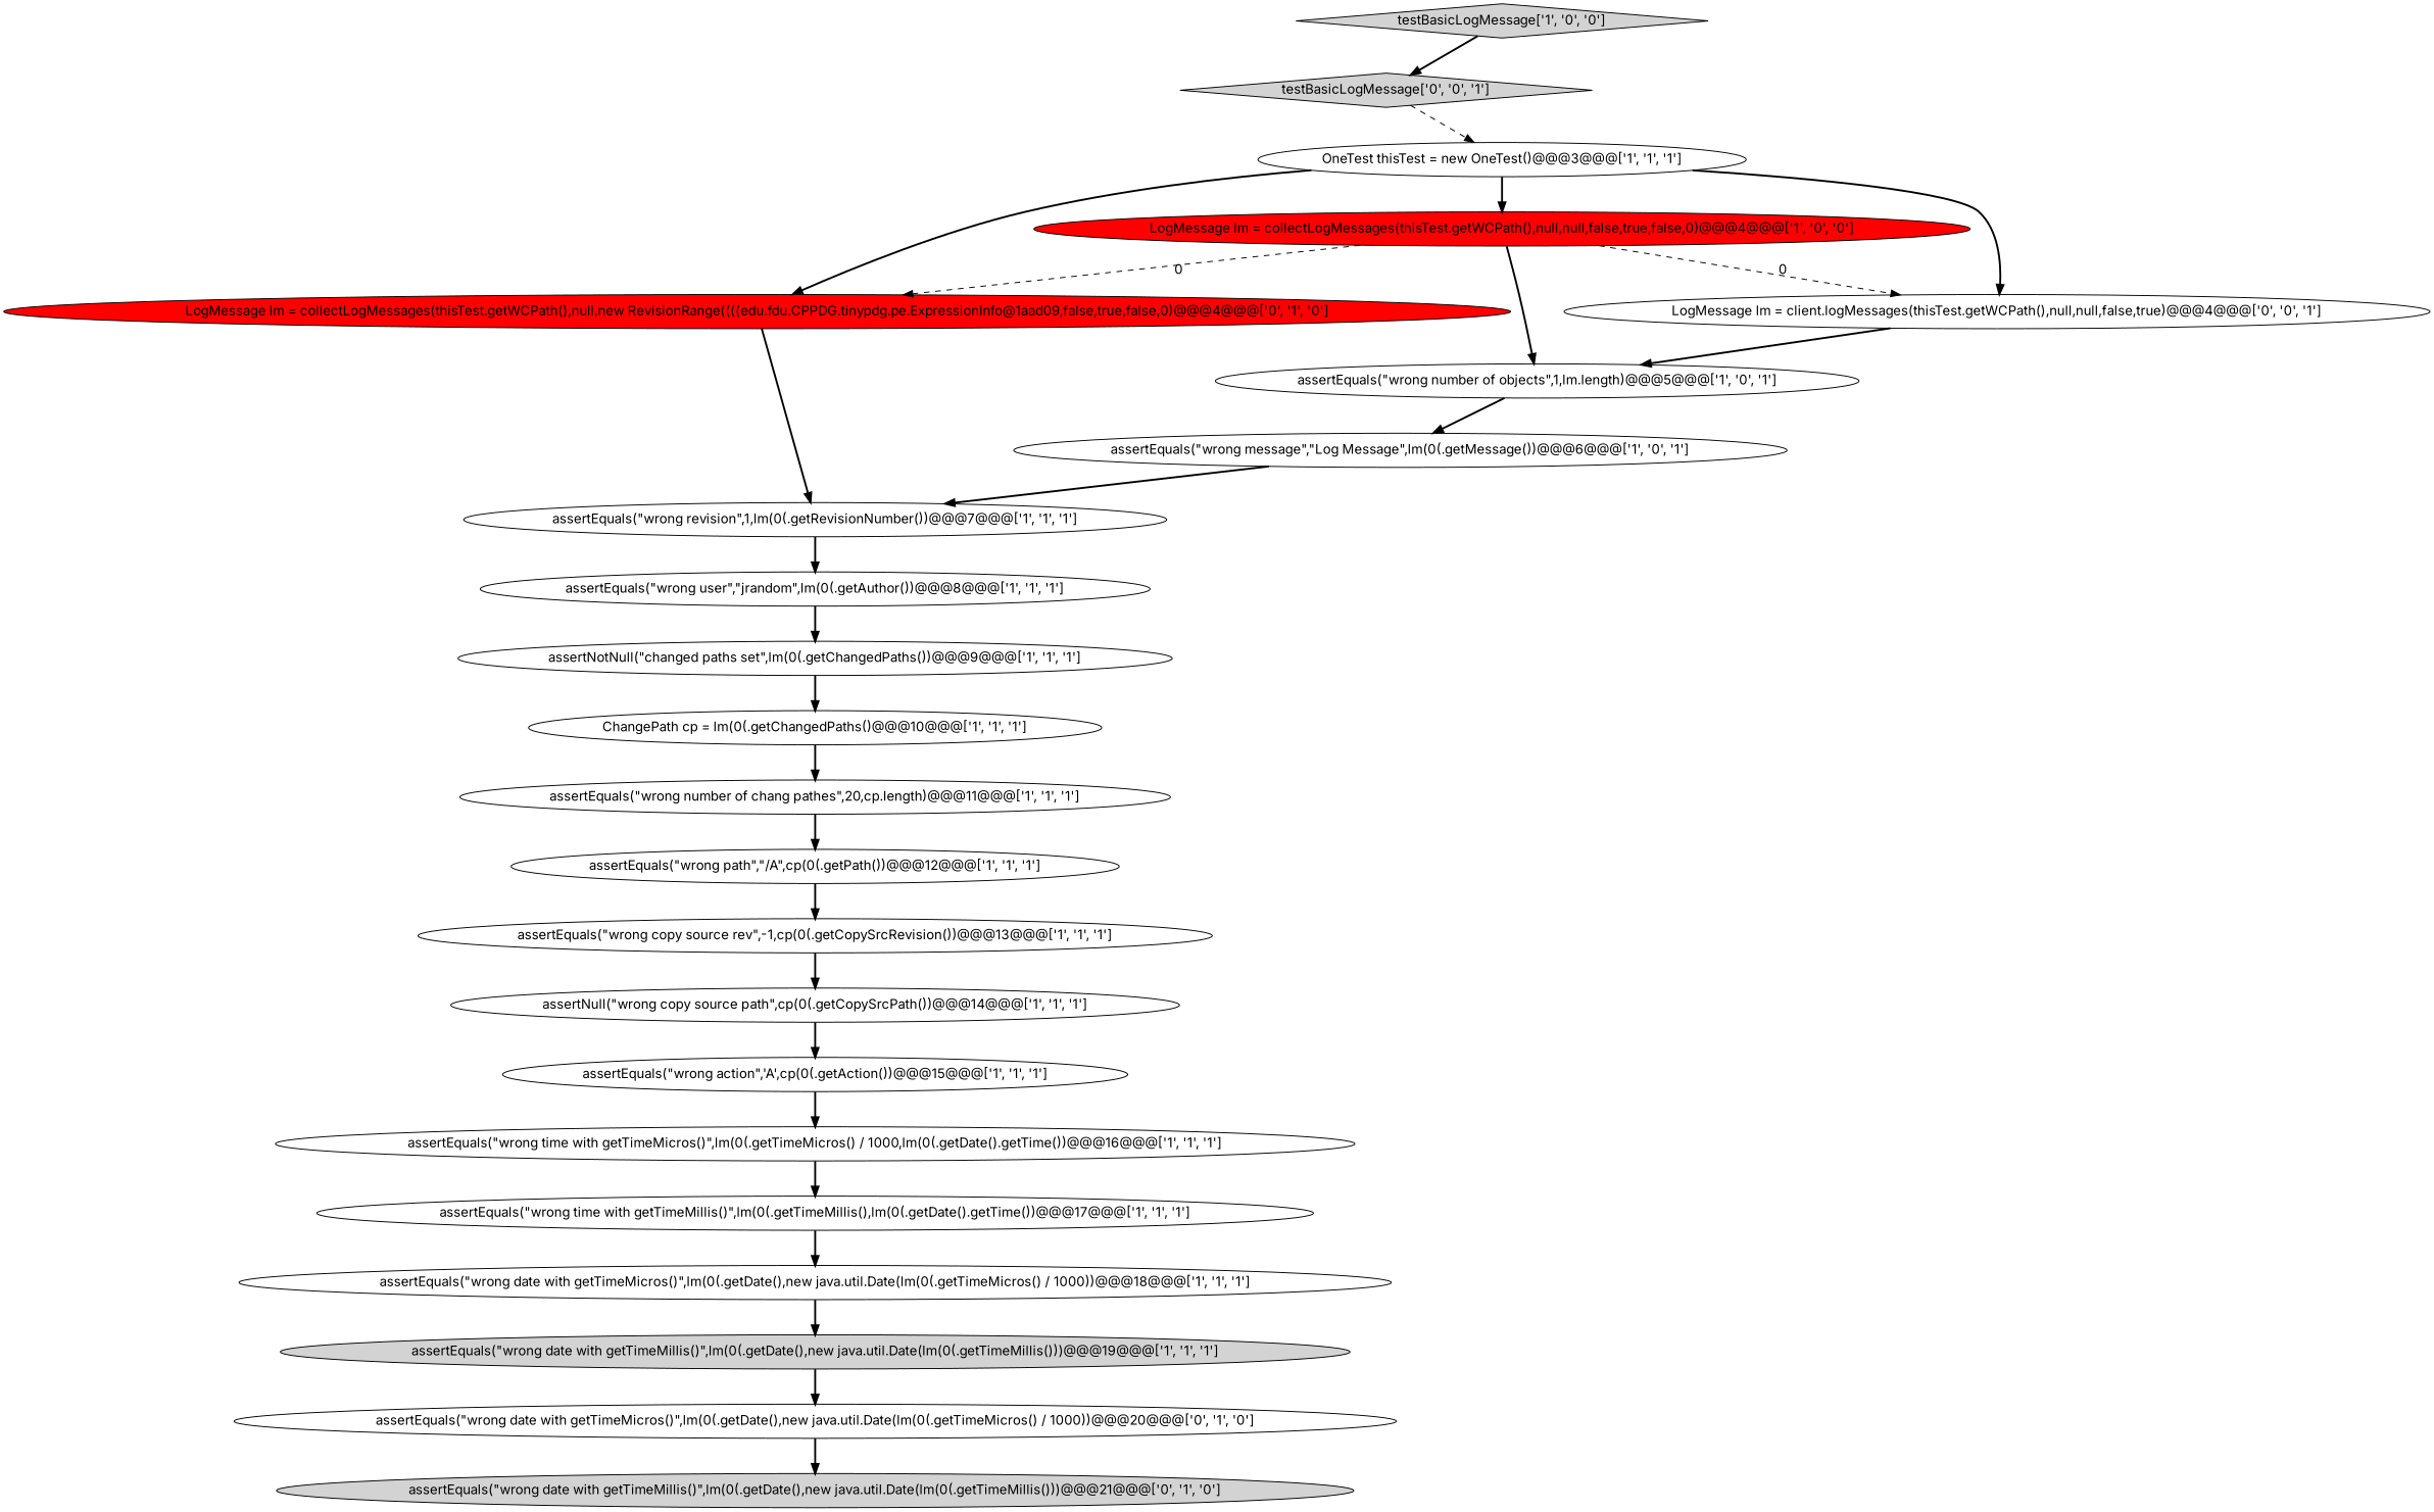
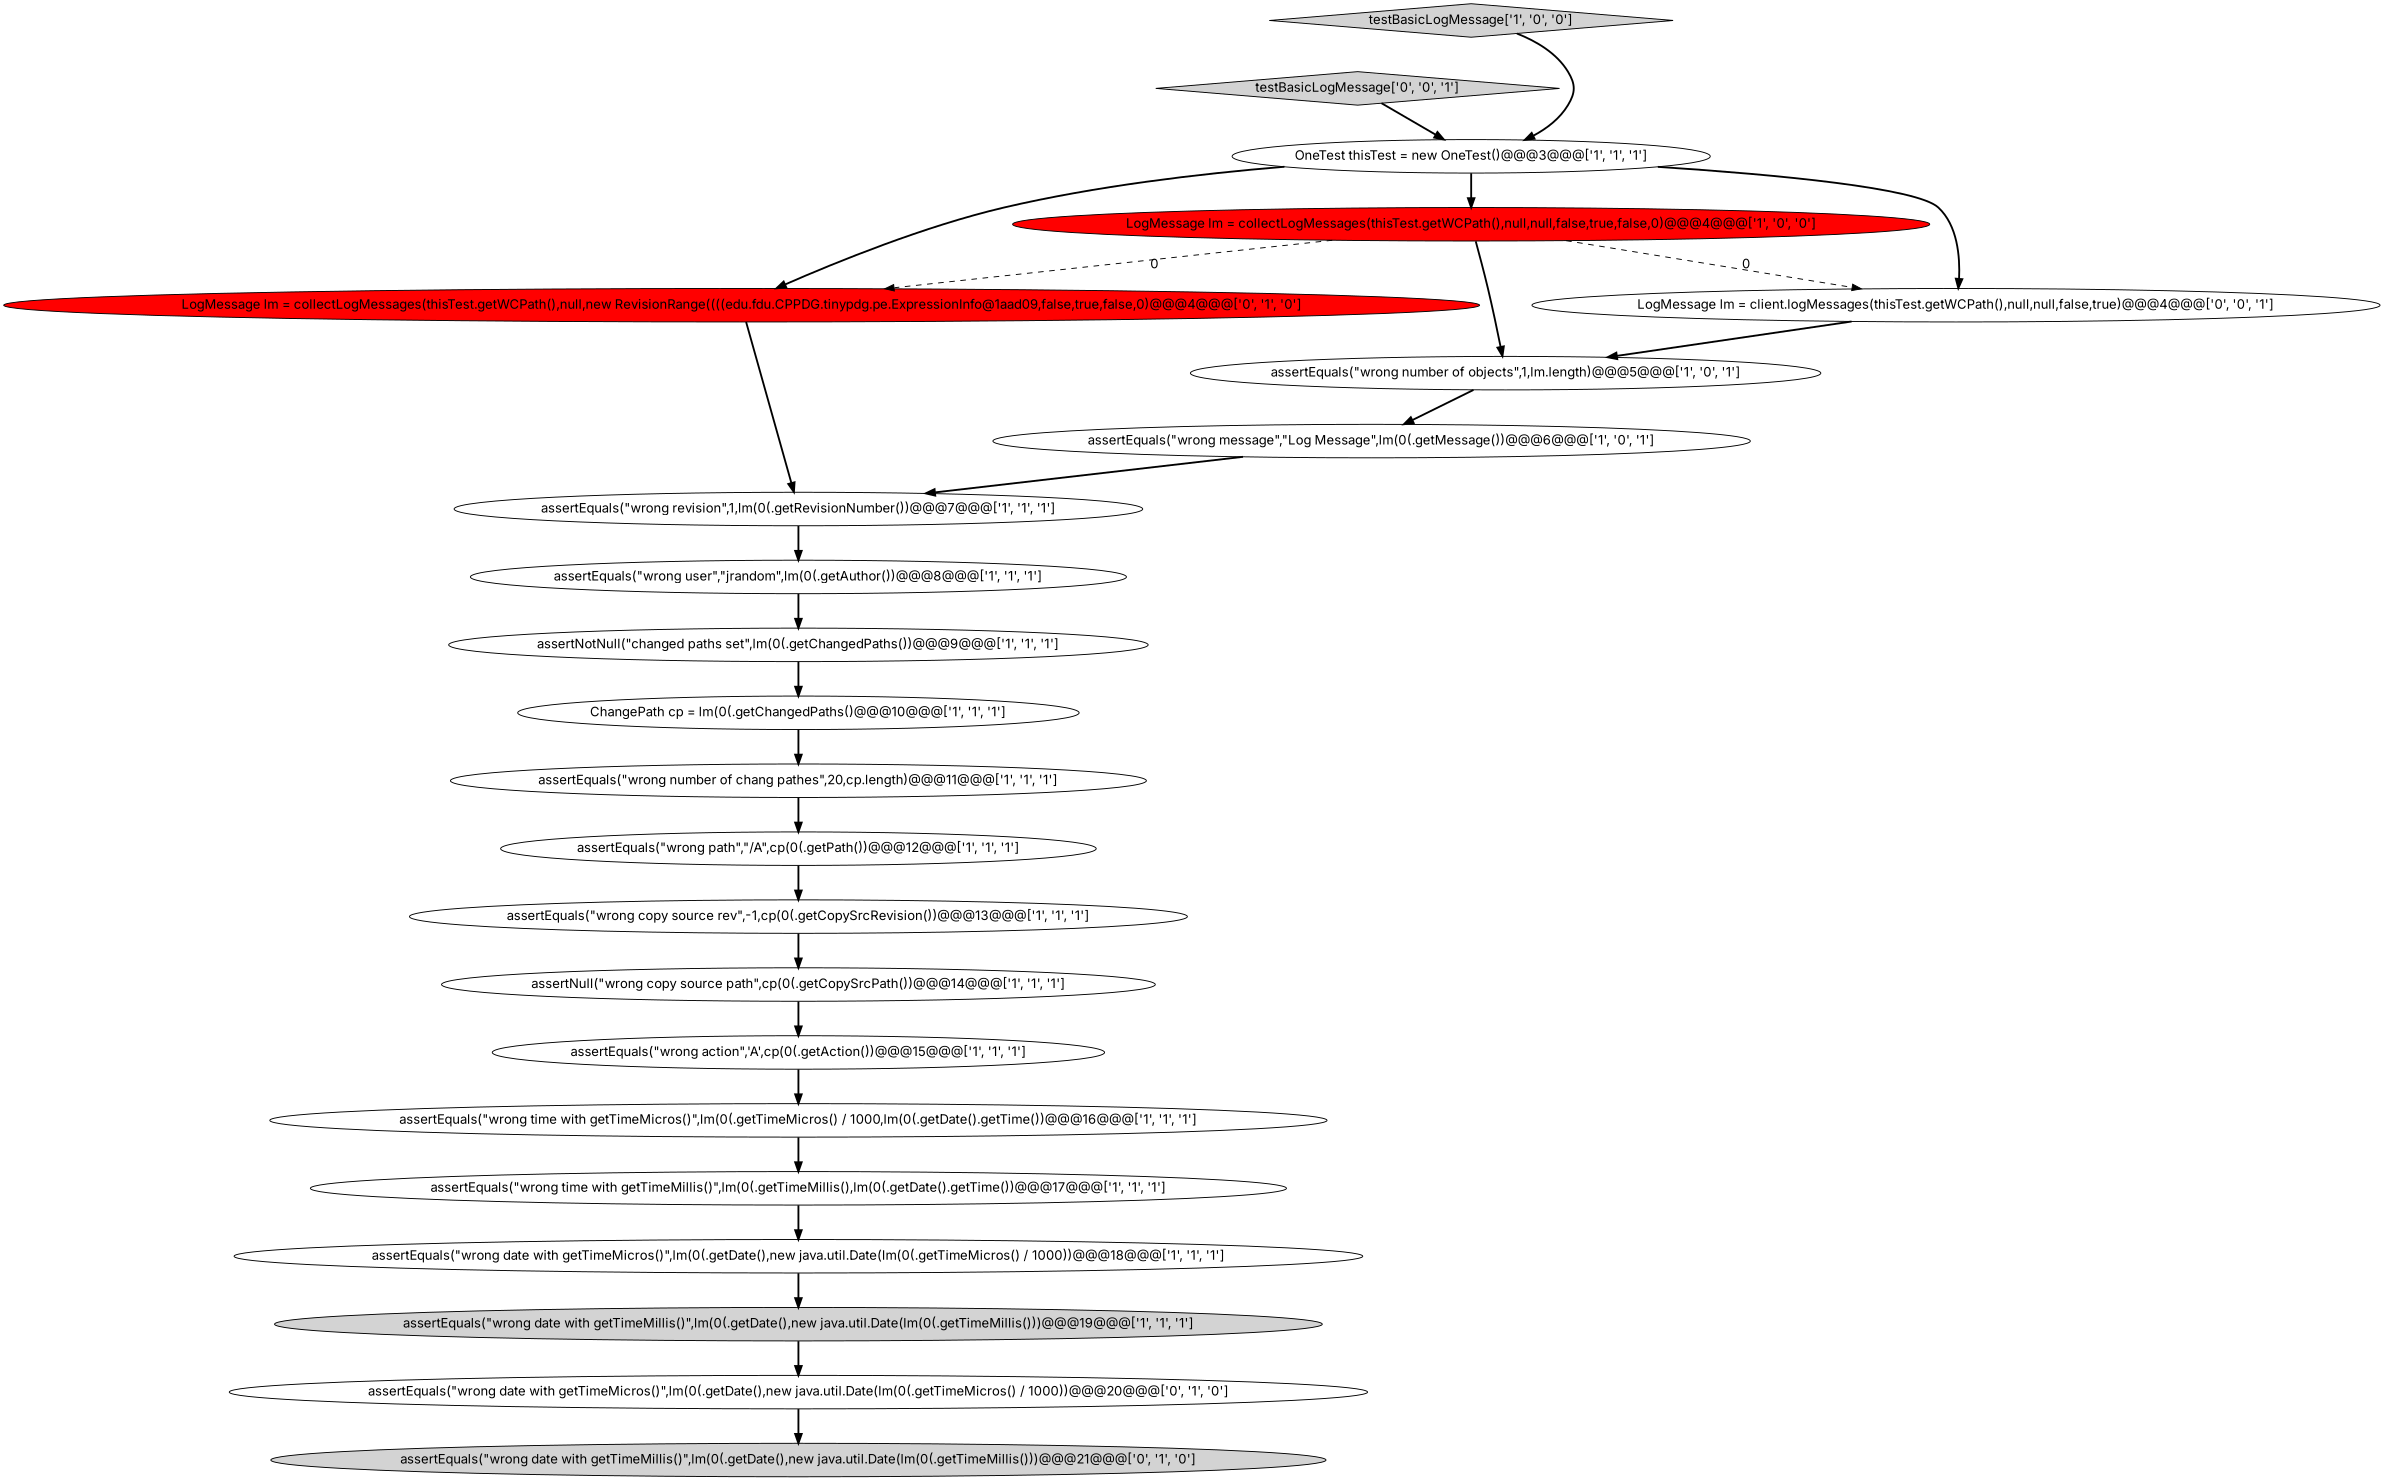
  digraph {
    fontname=Inter
    node [fillcolor=white fontname=Inter shape=ellipse style=filled]
    edge [fontname=Inter style=bold]
    n1 [fillcolor=red label="LogMessage lm = collectLogMessages(thisTest.getWCPath(),null,new RevisionRange((((edu.fdu.CPPDG.tinypdg.pe.ExpressionInfo@1aad09,false,true,false,0)@@@4@@@['0', '1', '0']"]
    n2 [label="assertEquals(\"wrong revision\",1,lm(0(.getRevisionNumber())@@@7@@@['1', '1', '1']"]
    n3 [label="assertEquals(\"wrong user\",\"jrandom\",lm(0(.getAuthor())@@@8@@@['1', '1', '1']"]
    n4 [fillcolor=lightgray label="testBasicLogMessage['0', '0', '1']" shape=diamond]
    n5 [label="OneTest thisTest = new OneTest()@@@3@@@['1', '1', '1']"]
    n6 [fillcolor=red label="LogMessage lm = collectLogMessages(thisTest.getWCPath(),null,null,false,true,false,0)@@@4@@@['1', '0', '0']"]
    n7 [label="LogMessage lm = client.logMessages(thisTest.getWCPath(),null,null,false,true)@@@4@@@['0', '0', '1']"]
    n8 [label="assertEquals(\"wrong number of objects\",1,lm.length)@@@5@@@['1', '0', '1']"]
    n9 [label="assertEquals(\"wrong message\",\"Log Message\",lm(0(.getMessage())@@@6@@@['1', '0', '1']"]
    n10 [fillcolor=lightgray label="testBasicLogMessage['1', '0', '0']" shape=diamond]
    n11 [label="assertEquals(\"wrong time with getTimeMillis()\",lm(0(.getTimeMillis(),lm(0(.getDate().getTime())@@@17@@@['1', '1', '1']"]
    n12 [label="assertEquals(\"wrong date with getTimeMicros()\",lm(0(.getDate(),new java.util.Date(lm(0(.getTimeMicros() / 1000))@@@18@@@['1', '1', '1']"]
    n13 [fillcolor=lightgray label="assertEquals(\"wrong date with getTimeMillis()\",lm(0(.getDate(),new java.util.Date(lm(0(.getTimeMillis()))@@@19@@@['1', '1', '1']"]
    n14 [label="assertNotNull(\"changed paths set\",lm(0(.getChangedPaths())@@@9@@@['1', '1', '1']"]
    n15 [label="ChangePath cp = lm(0(.getChangedPaths()@@@10@@@['1', '1', '1']"]
    n16 [label="assertEquals(\"wrong action\",'A',cp(0(.getAction())@@@15@@@['1', '1', '1']"]
    n17 [label="assertEquals(\"wrong time with getTimeMicros()\",lm(0(.getTimeMicros() / 1000,lm(0(.getDate().getTime())@@@16@@@['1', '1', '1']"]
    n18 [label="assertEquals(\"wrong date with getTimeMicros()\",lm(0(.getDate(),new java.util.Date(lm(0(.getTimeMicros() / 1000))@@@20@@@['0', '1', '0']"]
    n19 [label="assertEquals(\"wrong path\",\"/A\",cp(0(.getPath())@@@12@@@['1', '1', '1']"]
    n20 [label="assertEquals(\"wrong copy source rev\",-1,cp(0(.getCopySrcRevision())@@@13@@@['1', '1', '1']"]
    n21 [label="assertNull(\"wrong copy source path\",cp(0(.getCopySrcPath())@@@14@@@['1', '1', '1']"]
    n22 [label="assertEquals(\"wrong number of chang pathes\",20,cp.length)@@@11@@@['1', '1', '1']"]
    n23 [fillcolor=lightgray label="assertEquals(\"wrong date with getTimeMillis()\",lm(0(.getDate(),new java.util.Date(lm(0(.getTimeMillis()))@@@21@@@['0', '1', '0']"]
    n1 -> n2
    n2 -> n3
    n3 -> n14
-   n4 -> n5 [style=dashed]
+   n4 -> n5
    n5 -> n1
    n5 -> n6
    n5 -> n7
    n6 -> n1 [label=0 style=dashed]
    n6 -> n7 [label=0 style=dashed]
    n6 -> n8
    n7 -> n8
    n8 -> n9
    n9 -> n2
-   n10 -> n4
+   n10 -> n5
    n11 -> n12
    n12 -> n13
    n13 -> n18
    n14 -> n15
    n15 -> n22
    n16 -> n17
    n17 -> n11
    n18 -> n23
    n19 -> n20
    n20 -> n21
    n21 -> n16
    n22 -> n19
  }
